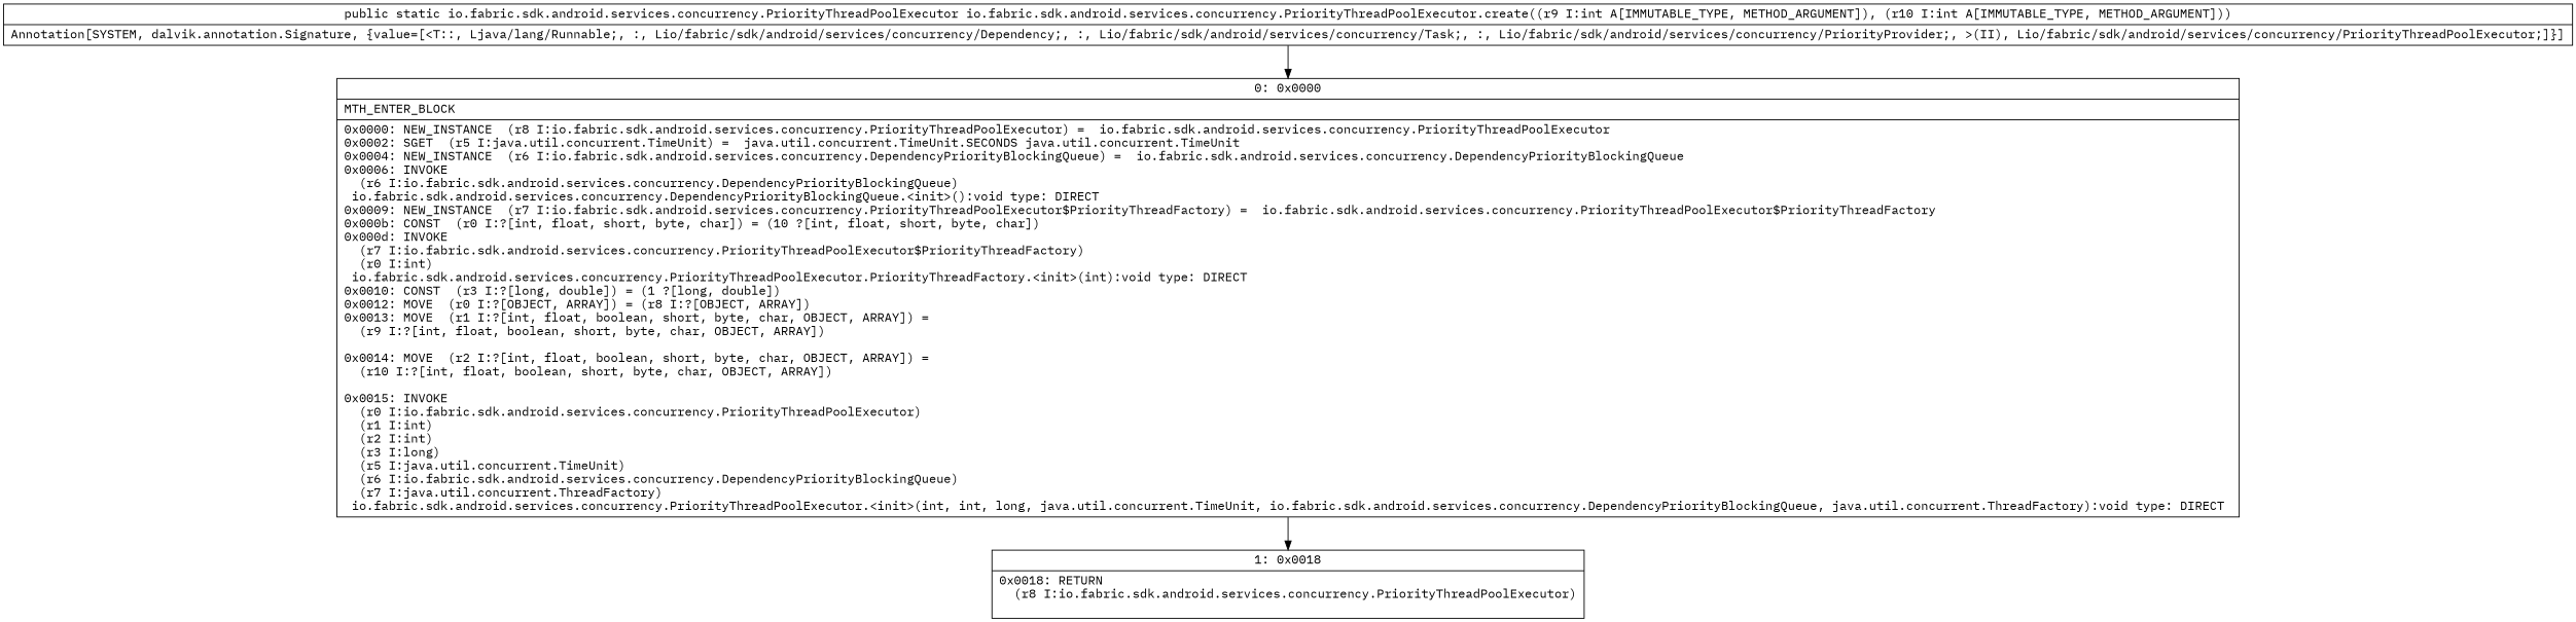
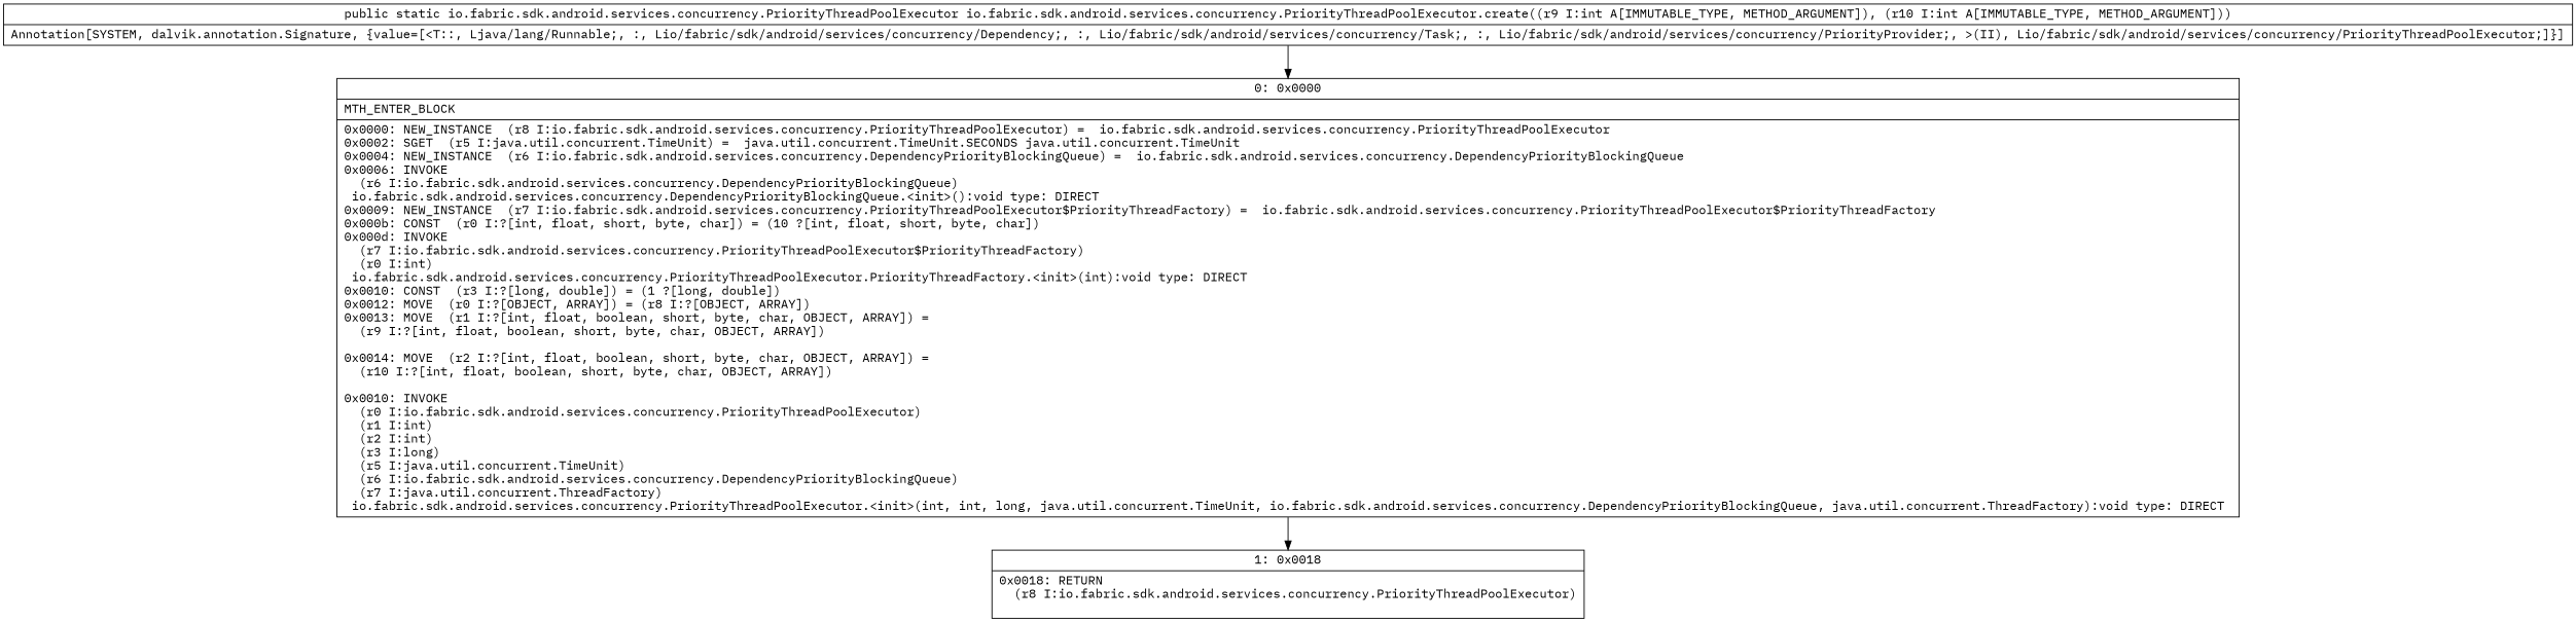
  digraph {
    fontname="IBM Plex Mono"
    node [shape=record fontname="IBM Plex Mono"]
    edge [fontname="IBM Plex Mono"]
-   n1 [label="{0\:\ 0x0000|MTH_ENTER_BLOCK\l|0x0000: NEW_INSTANCE  (r8 I:io.fabric.sdk.android.services.concurrency.PriorityThreadPoolExecutor) =  io.fabric.sdk.android.services.concurrency.PriorityThreadPoolExecutor \l0x0002: SGET  (r5 I:java.util.concurrent.TimeUnit) =  java.util.concurrent.TimeUnit.SECONDS java.util.concurrent.TimeUnit \l0x0004: NEW_INSTANCE  (r6 I:io.fabric.sdk.android.services.concurrency.DependencyPriorityBlockingQueue) =  io.fabric.sdk.android.services.concurrency.DependencyPriorityBlockingQueue \l0x0006: INVOKE  \l  (r6 I:io.fabric.sdk.android.services.concurrency.DependencyPriorityBlockingQueue)\l io.fabric.sdk.android.services.concurrency.DependencyPriorityBlockingQueue.\<init\>():void type: DIRECT \l0x0009: NEW_INSTANCE  (r7 I:io.fabric.sdk.android.services.concurrency.PriorityThreadPoolExecutor$PriorityThreadFactory) =  io.fabric.sdk.android.services.concurrency.PriorityThreadPoolExecutor$PriorityThreadFactory \l0x000b: CONST  (r0 I:?[int, float, short, byte, char]) = (10 ?[int, float, short, byte, char]) \l0x000d: INVOKE  \l  (r7 I:io.fabric.sdk.android.services.concurrency.PriorityThreadPoolExecutor$PriorityThreadFactory)\l  (r0 I:int)\l io.fabric.sdk.android.services.concurrency.PriorityThreadPoolExecutor.PriorityThreadFactory.\<init\>(int):void type: DIRECT \l0x0010: CONST  (r3 I:?[long, double]) = (1 ?[long, double]) \l0x0012: MOVE  (r0 I:?[OBJECT, ARRAY]) = (r8 I:?[OBJECT, ARRAY]) \l0x0013: MOVE  (r1 I:?[int, float, boolean, short, byte, char, OBJECT, ARRAY]) = \l  (r9 I:?[int, float, boolean, short, byte, char, OBJECT, ARRAY])\l \l0x0014: MOVE  (r2 I:?[int, float, boolean, short, byte, char, OBJECT, ARRAY]) = \l  (r10 I:?[int, float, boolean, short, byte, char, OBJECT, ARRAY])\l \l0x0015: INVOKE  \l  (r0 I:io.fabric.sdk.android.services.concurrency.PriorityThreadPoolExecutor)\l  (r1 I:int)\l  (r2 I:int)\l  (r3 I:long)\l  (r5 I:java.util.concurrent.TimeUnit)\l  (r6 I:io.fabric.sdk.android.services.concurrency.DependencyPriorityBlockingQueue)\l  (r7 I:java.util.concurrent.ThreadFactory)\l io.fabric.sdk.android.services.concurrency.PriorityThreadPoolExecutor.\<init\>(int, int, long, java.util.concurrent.TimeUnit, io.fabric.sdk.android.services.concurrency.DependencyPriorityBlockingQueue, java.util.concurrent.ThreadFactory):void type: DIRECT \l}"]
+   n1 [label="{0\:\ 0x0000|MTH_ENTER_BLOCK\l|0x0000: NEW_INSTANCE  (r8 I:io.fabric.sdk.android.services.concurrency.PriorityThreadPoolExecutor) =  io.fabric.sdk.android.services.concurrency.PriorityThreadPoolExecutor \l0x0002: SGET  (r5 I:java.util.concurrent.TimeUnit) =  java.util.concurrent.TimeUnit.SECONDS java.util.concurrent.TimeUnit \l0x0004: NEW_INSTANCE  (r6 I:io.fabric.sdk.android.services.concurrency.DependencyPriorityBlockingQueue) =  io.fabric.sdk.android.services.concurrency.DependencyPriorityBlockingQueue \l0x0006: INVOKE  \l  (r6 I:io.fabric.sdk.android.services.concurrency.DependencyPriorityBlockingQueue)\l io.fabric.sdk.android.services.concurrency.DependencyPriorityBlockingQueue.\<init\>():void type: DIRECT \l0x0009: NEW_INSTANCE  (r7 I:io.fabric.sdk.android.services.concurrency.PriorityThreadPoolExecutor$PriorityThreadFactory) =  io.fabric.sdk.android.services.concurrency.PriorityThreadPoolExecutor$PriorityThreadFactory \l0x000b: CONST  (r0 I:?[int, float, short, byte, char]) = (10 ?[int, float, short, byte, char]) \l0x000d: INVOKE  \l  (r7 I:io.fabric.sdk.android.services.concurrency.PriorityThreadPoolExecutor$PriorityThreadFactory)\l  (r0 I:int)\l io.fabric.sdk.android.services.concurrency.PriorityThreadPoolExecutor.PriorityThreadFactory.\<init\>(int):void type: DIRECT \l0x0010: CONST  (r3 I:?[long, double]) = (1 ?[long, double]) \l0x0012: MOVE  (r0 I:?[OBJECT, ARRAY]) = (r8 I:?[OBJECT, ARRAY]) \l0x0013: MOVE  (r1 I:?[int, float, boolean, short, byte, char, OBJECT, ARRAY]) = \l  (r9 I:?[int, float, boolean, short, byte, char, OBJECT, ARRAY])\l \l0x0014: MOVE  (r2 I:?[int, float, boolean, short, byte, char, OBJECT, ARRAY]) = \l  (r10 I:?[int, float, boolean, short, byte, char, OBJECT, ARRAY])\l \l0x0010: INVOKE  \l  (r0 I:io.fabric.sdk.android.services.concurrency.PriorityThreadPoolExecutor)\l  (r1 I:int)\l  (r2 I:int)\l  (r3 I:long)\l  (r5 I:java.util.concurrent.TimeUnit)\l  (r6 I:io.fabric.sdk.android.services.concurrency.DependencyPriorityBlockingQueue)\l  (r7 I:java.util.concurrent.ThreadFactory)\l io.fabric.sdk.android.services.concurrency.PriorityThreadPoolExecutor.\<init\>(int, int, long, java.util.concurrent.TimeUnit, io.fabric.sdk.android.services.concurrency.DependencyPriorityBlockingQueue, java.util.concurrent.ThreadFactory):void type: DIRECT \l}"]
    n2 [label="{1\:\ 0x0018|0x0018: RETURN  \l  (r8 I:io.fabric.sdk.android.services.concurrency.PriorityThreadPoolExecutor)\l \l}"]
    n3 [label="{public static io.fabric.sdk.android.services.concurrency.PriorityThreadPoolExecutor io.fabric.sdk.android.services.concurrency.PriorityThreadPoolExecutor.create((r9 I:int A[IMMUTABLE_TYPE, METHOD_ARGUMENT]), (r10 I:int A[IMMUTABLE_TYPE, METHOD_ARGUMENT]))  | Annotation[SYSTEM, dalvik.annotation.Signature, \{value=[\<T::, Ljava\/lang\/Runnable;, :, Lio\/fabric\/sdk\/android\/services\/concurrency\/Dependency;, :, Lio\/fabric\/sdk\/android\/services\/concurrency\/Task;, :, Lio\/fabric\/sdk\/android\/services\/concurrency\/PriorityProvider;, \>(II), Lio\/fabric\/sdk\/android\/services\/concurrency\/PriorityThreadPoolExecutor;]\}]\l}"]
    n1 -> n2
    n3 -> n1
  }
